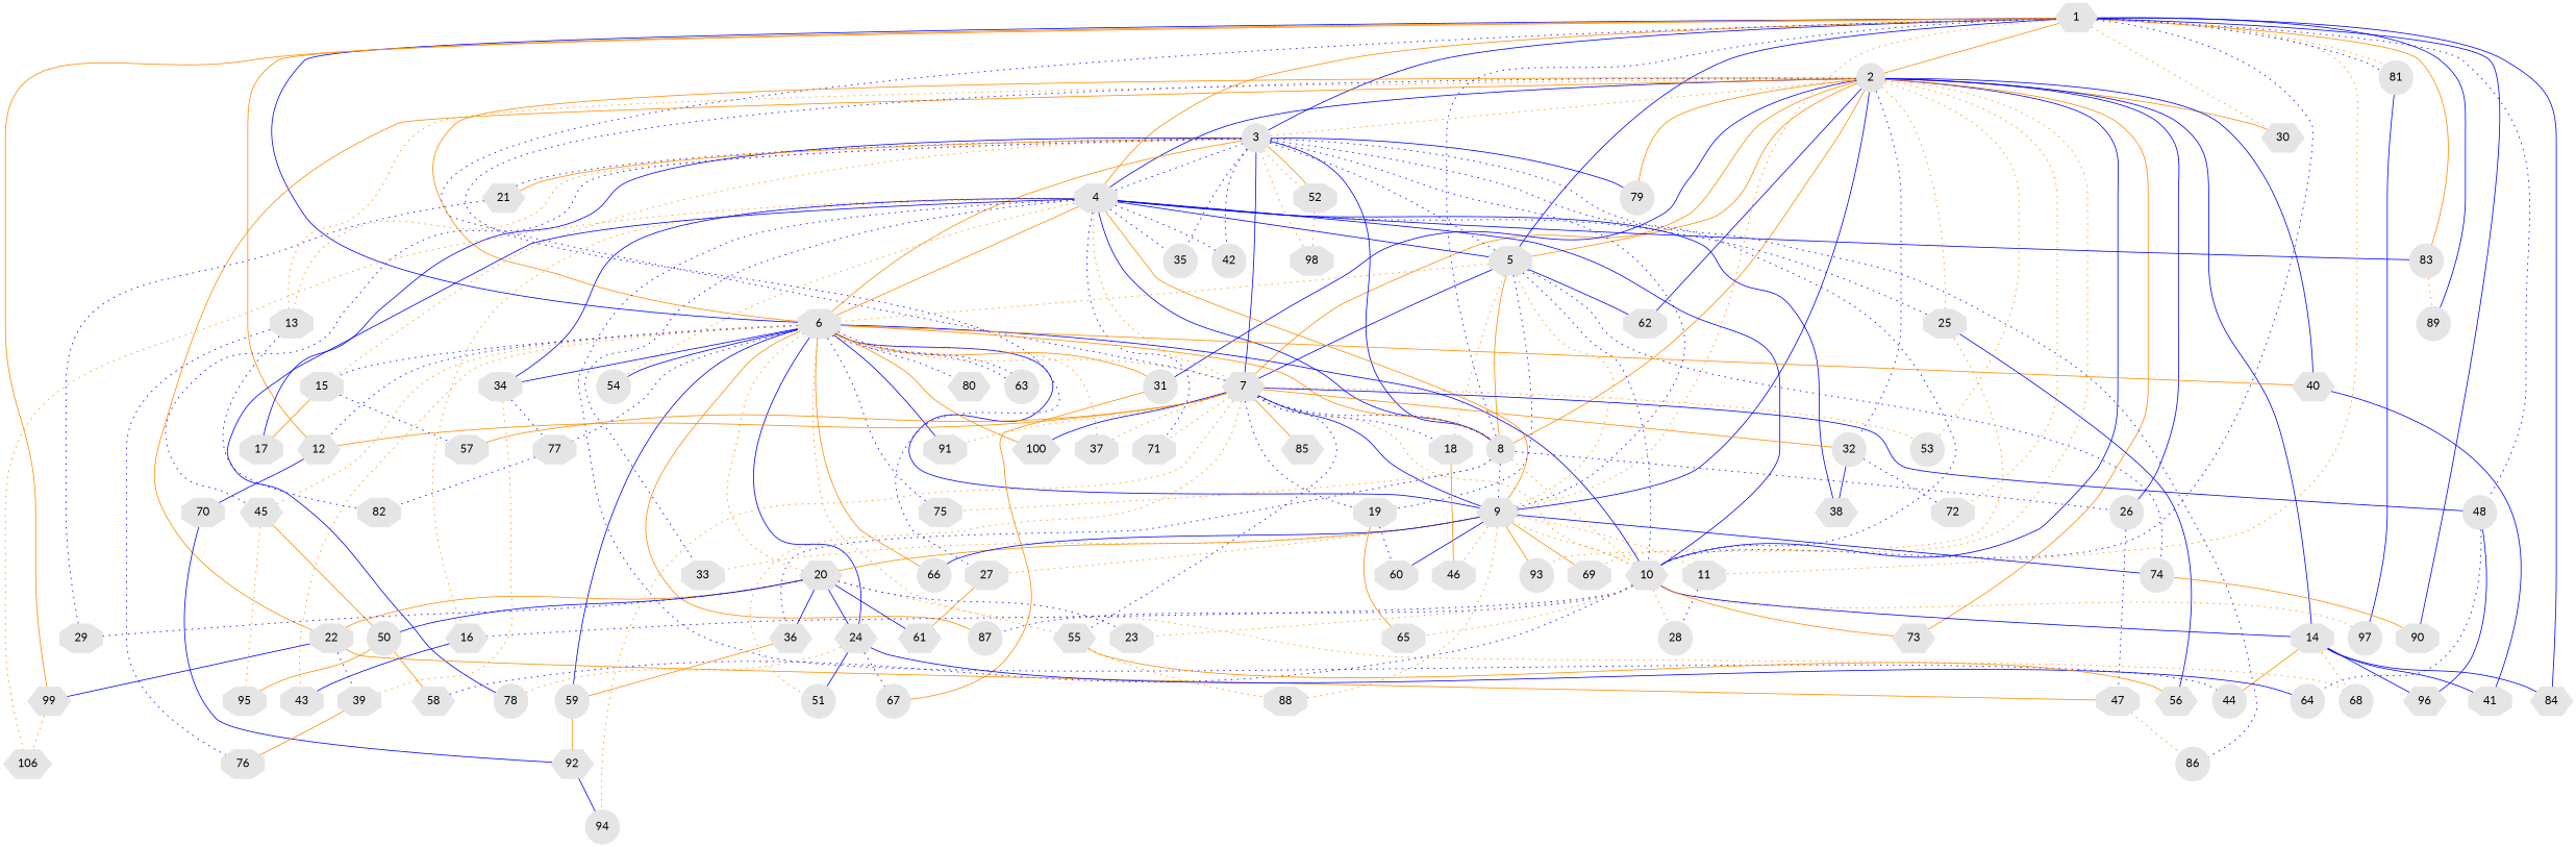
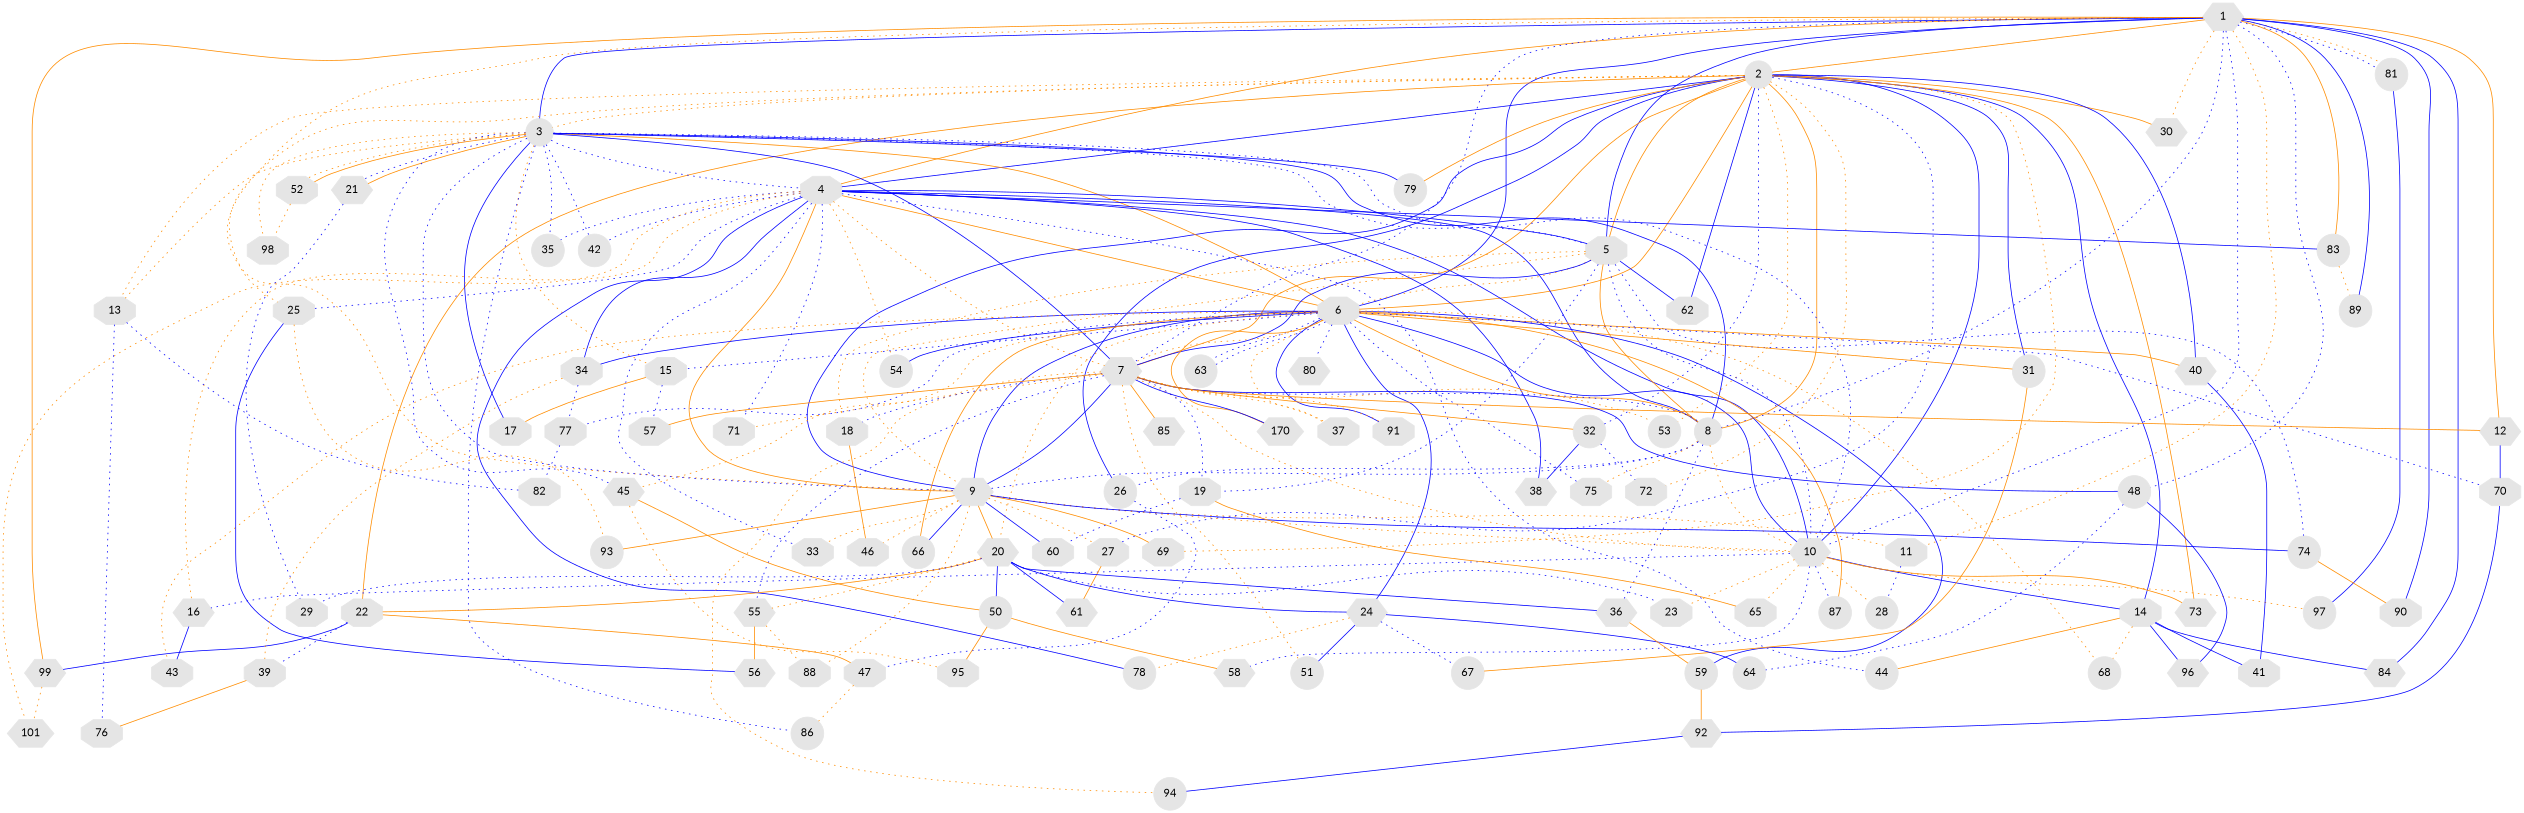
  graph {
    fontname=Lato
    node [color=gray90 fontname=Lato shape=octagon style=filled]
    edge [color=blue fontname=Lato style=dotted]
    1 [shape=hexagon]
    2 [shape=circle]
    3 [shape=circle]
    4
    5
    6
    7 [shape=hexagon]
    8 [shape=circle]
    9 [shape=hexagon]
    10 [shape=hexagon]
    11
    12 [shape=hexagon]
    30 [shape=hexagon]
    48 [shape=circle]
    81 [shape=circle]
    83 [shape=circle]
    84 [shape=hexagon]
    89 [shape=circle]
    90
    99 [shape=hexagon]
    13
    14
    22
    25
    26 [shape=circle]
    27
    31 [shape=circle]
    32 [shape=circle]
    40 [shape=hexagon]
    53 [shape=circle]
    62
    69
    72
    73 [shape=hexagon]
    79 [shape=circle]
    15
    17
    21 [shape=hexagon]
    35 [shape=circle]
    42 [shape=circle]
    45 [shape=hexagon]
    52
    86 [shape=circle]
    98
    16 [shape=hexagon]
    33
    34
    38 [shape=hexagon]
    44 [shape=circle]
    54 [shape=circle]
    71
    78 [shape=circle]
-   101 [shape=hexagon label=106]
+   101 [shape=hexagon]
    18
    19
    74 [shape=circle]
    20 [shape=hexagon]
    24 [shape=hexagon]
    37
    43
    59 [shape=circle]
    63 [shape=circle]
    66 [shape=circle]
    68 [shape=circle]
    70
    75
    77
    80 [shape=hexagon]
    87 [shape=circle]
    91
-   100 [shape=hexagon]
+   100 [shape=hexagon label=170]
    51 [shape=circle]
    55 [shape=hexagon]
    57
    85 [shape=hexagon]
    94 [shape=circle]
    36 [shape=hexagon]
    46
    60
    88
    93 [shape=circle]
    23
    28 [shape=circle]
    58 [shape=hexagon]
    65
    97 [shape=circle]
    96 [shape=hexagon]
    64 [shape=circle]
    76
    82
    41
    39
    47
    56 [shape=hexagon]
    61 [shape=hexagon]
    67 [shape=circle]
    29
    50 [shape=circle]
    95
    92 [shape=hexagon]
    1 -- 2 [color=darkorange style=solid]
    1 -- 3 [style=solid]
    1 -- 4 [color=darkorange style=solid]
    1 -- 5 [style=solid]
    1 -- 6 [style=solid]
    1 -- 7
    1 -- 8
    1 -- 9 [color=darkorange]
    1 -- 10
    1 -- 11 [color=darkorange]
    1 -- 12 [color=darkorange style=solid]
    1 -- 30 [color=darkorange]
    1 -- 48
    1 -- 81
    1 -- 81 [color=darkorange]
    1 -- 83 [color=darkorange style=solid]
    1 -- 84 [style=solid]
    1 -- 89 [style=solid]
    1 -- 90 [style=solid]
    1 -- 99 [color=darkorange style=solid]
    2 -- 3 [color=darkorange]
    2 -- 4 [style=solid]
    2 -- 5 [color=darkorange style=solid]
    2 -- 6 [color=darkorange style=solid]
    2 -- 7 [color=darkorange style=solid]
    2 -- 8 [color=darkorange style=solid]
    2 -- 9 [style=solid]
    2 -- 10 [style=solid]
    2 -- 30 [color=darkorange style=solid]
    2 -- 13 [color=darkorange]
    2 -- 14 [style=solid]
    2 -- 22 [color=darkorange style=solid]
    2 -- 25 [color=darkorange]
    2 -- 26 [style=solid]
    2 -- 27
    2 -- 31 [style=solid]
    2 -- 32
    2 -- 40 [style=solid]
    2 -- 53 [color=darkorange]
    2 -- 62 [style=solid]
    2 -- 69 [color=darkorange]
    2 -- 72 [color=darkorange]
    2 -- 73 [color=darkorange style=solid]
    2 -- 79 [color=darkorange style=solid]
    3 -- 4
    3 -- 5
    3 -- 6 [color=darkorange style=solid]
    3 -- 7 [style=solid]
    3 -- 8 [style=solid]
    3 -- 9
    3 -- 10
    3 -- 13 [color=darkorange]
    3 -- 79 [style=solid]
    3 -- 15 [color=darkorange]
    3 -- 17 [style=solid]
    3 -- 21
    3 -- 21 [color=darkorange style=solid]
    3 -- 35
    3 -- 42
    3 -- 45
    3 -- 52 [color=darkorange]
    3 -- 52 [color=darkorange style=solid]
    3 -- 86
    3 -- 98 [color=darkorange]
    4 -- 5 [style=solid]
    4 -- 6 [color=darkorange style=solid]
    4 -- 7 [color=darkorange]
    4 -- 8 [style=solid]
    4 -- 9 [color=darkorange style=solid]
    4 -- 10 [style=solid]
    4 -- 83 [style=solid]
    4 -- 25
    4 -- 35
    4 -- 42
    4 -- 16 [color=darkorange]
    4 -- 33
    4 -- 34 [style=solid]
    4 -- 38 [style=solid]
    4 -- 44
    4 -- 54 [color=darkorange]
    4 -- 71
    4 -- 78 [style=solid]
    4 -- 101 [color=darkorange]
    5 -- 6 [color=darkorange]
    5 -- 7 [style=solid]
    5 -- 8 [color=darkorange style=solid]
    5 -- 9 [color=darkorange]
    5 -- 10
    5 -- 62 [style=solid]
    5 -- 18 [color=darkorange]
    5 -- 19
    5 -- 74
    6 -- 7 [color=darkorange]
    6 -- 8 [color=darkorange style=solid]
    6 -- 9 [style=solid]
    6 -- 10 [style=solid]
    6 -- 31 [color=darkorange style=solid]
    6 -- 40 [color=darkorange style=solid]
    6 -- 15
    6 -- 45 [color=darkorange]
    6 -- 34 [style=solid]
    6 -- 54 [style=solid]
    6 -- 20 [color=darkorange]
    6 -- 24 [style=solid]
    6 -- 37 [color=darkorange]
    6 -- 43 [color=darkorange]
    6 -- 59 [style=solid]
    6 -- 63
    6 -- 63
    6 -- 66 [color=darkorange style=solid]
    6 -- 68 [color=darkorange]
-   6 -- 12
+   6 -- 70
    6 -- 75
    6 -- 77
    6 -- 80
    6 -- 87 [color=darkorange style=solid]
    6 -- 91 [style=solid]
    6 -- 100 [color=darkorange style=solid]
    7 -- 8
    7 -- 9 [style=solid]
    7 -- 10 [color=darkorange]
    7 -- 12 [color=darkorange style=solid]
    7 -- 48 [style=solid]
    7 -- 32 [color=darkorange style=solid]
    7 -- 53 [color=darkorange]
    7 -- 71 [color=darkorange]
    7 -- 18
    7 -- 19
    7 -- 37 [color=darkorange]
    7 -- 91 [color=darkorange]
    7 -- 100 [style=solid]
    7 -- 51 [color=darkorange]
    7 -- 55
    7 -- 57 [color=darkorange style=solid]
    7 -- 85 [color=darkorange style=solid]
    7 -- 94 [color=darkorange]
    8 -- 9
    8 -- 10 [color=darkorange]
    8 -- 26
    8 -- 75 [color=darkorange]
    8 -- 36
    9 -- 10 [color=darkorange]
    9 -- 11 [color=darkorange]
    9 -- 27 [color=darkorange]
    9 -- 69 [color=darkorange style=solid]
    9 -- 33 [color=darkorange]
    9 -- 74 [style=solid]
    9 -- 20 [color=darkorange style=solid]
    9 -- 66 [style=solid]
    9 -- 46 [color=darkorange]
    9 -- 60 [style=solid]
    9 -- 88 [color=darkorange]
    9 -- 93 [color=darkorange style=solid]
    10 -- 14 [style=solid]
    10 -- 73 [color=darkorange style=solid]
    10 -- 16
    10 -- 87
    10 -- 23 [color=darkorange]
    10 -- 28 [color=darkorange]
    10 -- 58
    10 -- 65 [color=darkorange]
    10 -- 97 [color=darkorange]
    11 -- 28
    12 -- 70 [style=solid]
    48 -- 96 [style=solid]
    48 -- 64
    81 -- 97 [style=solid]
    83 -- 89 [color=darkorange]
    99 -- 101 [color=darkorange]
    13 -- 76
    13 -- 82
    14 -- 84 [style=solid]
    14 -- 44 [color=darkorange style=solid]
    14 -- 68 [color=darkorange]
    14 -- 96 [style=solid]
    14 -- 41 [style=solid]
    22 -- 99 [style=solid]
    22 -- 39
    22 -- 47 [color=darkorange style=solid]
    25 -- 93 [color=darkorange]
    25 -- 56 [style=solid]
    26 -- 47
    27 -- 61 [color=darkorange style=solid]
    31 -- 67 [color=darkorange style=solid]
    32 -- 72
    32 -- 38 [style=solid]
    40 -- 41 [style=solid]
    15 -- 17 [color=darkorange style=solid]
    15 -- 57
    21 -- 29
    45 -- 50 [color=darkorange style=solid]
    45 -- 95 [color=darkorange]
    52 -- 98 [color=darkorange]
    16 -- 43 [style=solid]
    34 -- 77
    34 -- 39 [color=darkorange]
    18 -- 46 [color=darkorange style=solid]
    19 -- 60
    19 -- 65 [color=darkorange style=solid]
    74 -- 90 [color=darkorange style=solid]
    20 -- 22 [color=darkorange style=solid]
    20 -- 24 [style=solid]
    20 -- 55 [color=darkorange]
    20 -- 36 [style=solid]
    20 -- 23
    20 -- 61 [style=solid]
    20 -- 29
    20 -- 50 [style=solid]
    24 -- 78 [color=darkorange]
    24 -- 51 [style=solid]
    24 -- 64 [style=solid]
    24 -- 67
    59 -- 92 [color=darkorange style=solid]
    70 -- 92 [style=solid]
    77 -- 82
    55 -- 88 [color=darkorange]
    55 -- 56 [color=darkorange style=solid]
    36 -- 59 [color=darkorange style=solid]
    39 -- 76 [color=darkorange style=solid]
    47 -- 86 [color=darkorange]
    50 -- 58 [color=darkorange style=solid]
    50 -- 95 [color=darkorange style=solid]
    92 -- 94 [style=solid]
  }
